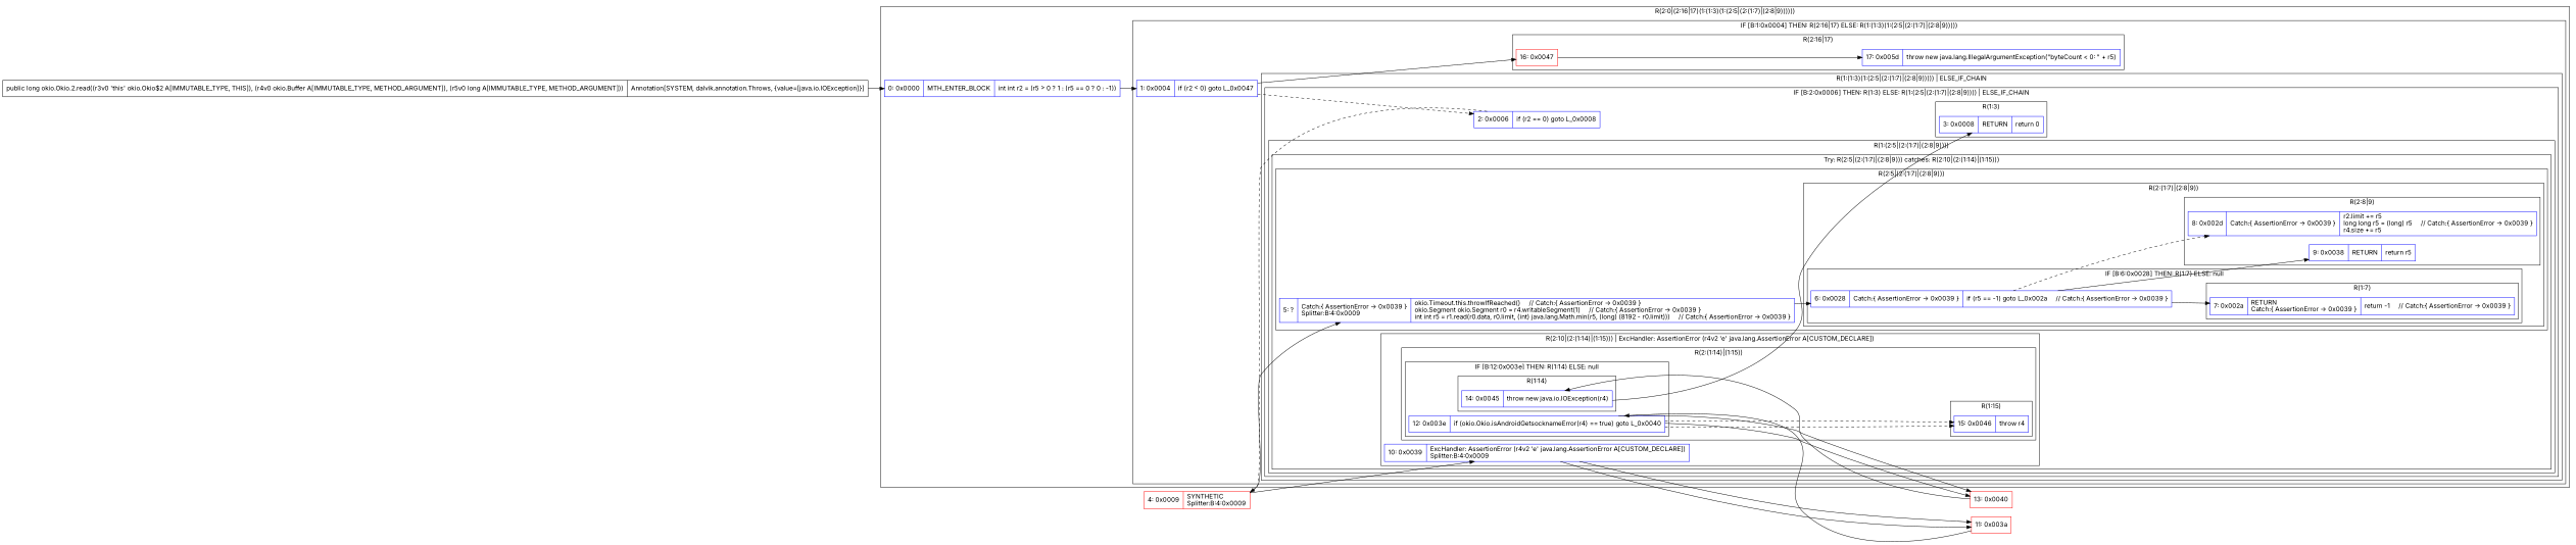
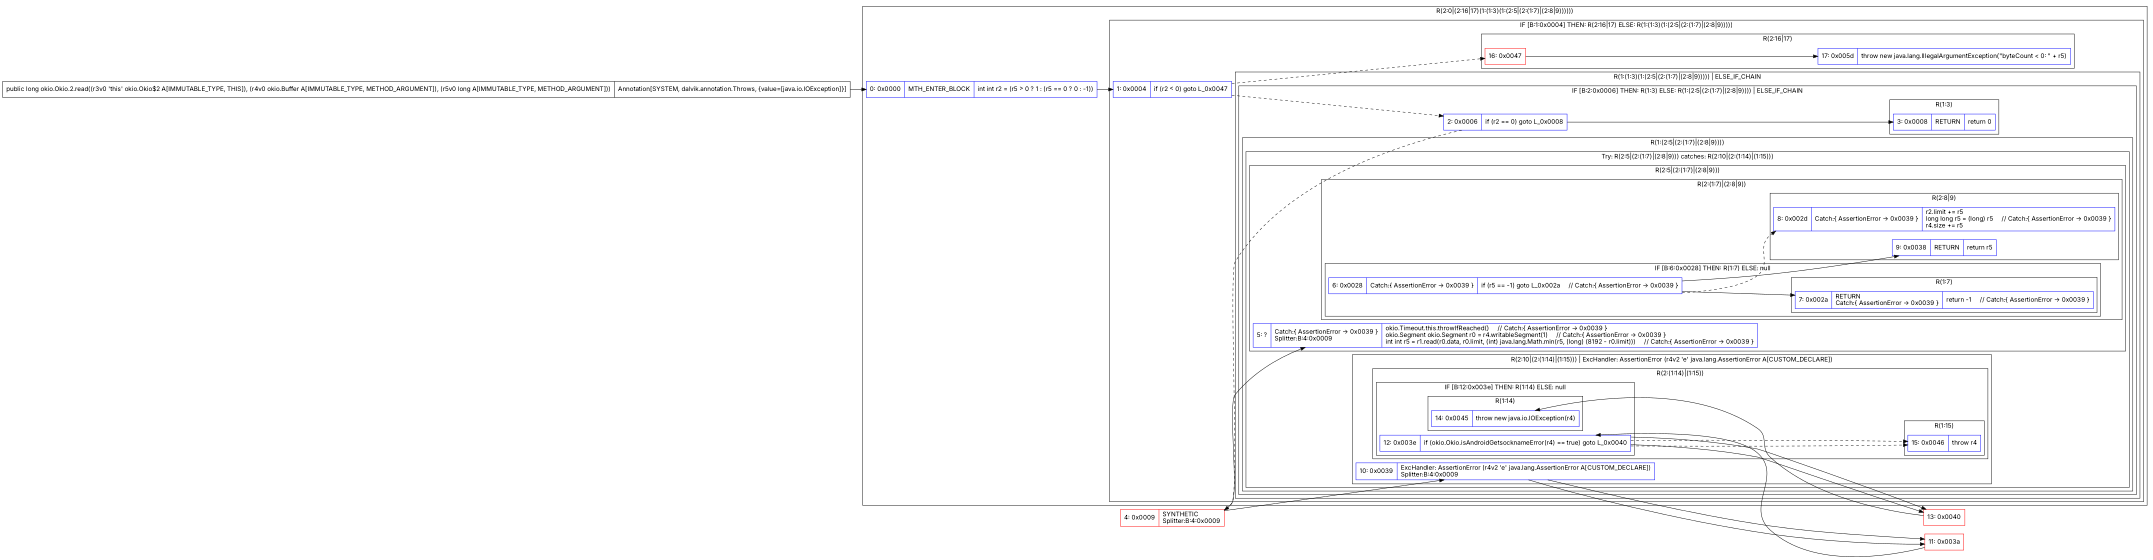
  digraph {
    fontname=Inter
    rankdir=LR
    node [color=blue fontname=Inter shape=record]
    edge [fontname=Inter]
    n1 [color=red label="{16\:\ 0x0047}"]
    n2 [label="{17\:\ 0x005d|throw new java.lang.IllegalArgumentException(\"byteCount \< 0: \" + r5)\l}"]
    n3 [label="{3\:\ 0x0008|RETURN\l|return 0\l}"]
    n4 [label="{7\:\ 0x002a|RETURN\lCatch:\{ AssertionError \-\> 0x0039 \}\l|return \-1     \/\/ Catch:\{ AssertionError \-\> 0x0039 \}\l}"]
    n5 [label="{6\:\ 0x0028|Catch:\{ AssertionError \-\> 0x0039 \}\l|if (r5 == \-1) goto L_0x002a     \/\/ Catch:\{ AssertionError \-\> 0x0039 \}\l}"]
    n6 [label="{8\:\ 0x002d|Catch:\{ AssertionError \-\> 0x0039 \}\l|r2.limit += r5\llong long r5 = (long) r5     \/\/ Catch:\{ AssertionError \-\> 0x0039 \}\lr4.size += r5\l}"]
    n7 [label="{9\:\ 0x0038|RETURN\l|return r5\l}"]
    n8 [label="{5\:\ ?|Catch:\{ AssertionError \-\> 0x0039 \}\lSplitter:B:4:0x0009\l|okio.Timeout.this.throwIfReached()     \/\/ Catch:\{ AssertionError \-\> 0x0039 \}\lokio.Segment okio.Segment r0 = r4.writableSegment(1)     \/\/ Catch:\{ AssertionError \-\> 0x0039 \}\lint int r5 = r1.read(r0.data, r0.limit, (int) java.lang.Math.min(r5, (long) (8192 \- r0.limit)))     \/\/ Catch:\{ AssertionError \-\> 0x0039 \}\l}"]
    n9 [label="{14\:\ 0x0045|throw new java.io.IOException(r4)\l}"]
    n10 [label="{12\:\ 0x003e|if (okio.Okio.isAndroidGetsocknameError(r4) == true) goto L_0x0040\l}"]
    n11 [label="{15\:\ 0x0046|throw r4\l}"]
    n12 [label="{10\:\ 0x0039|ExcHandler: AssertionError (r4v2 'e' java.lang.AssertionError A[CUSTOM_DECLARE])\lSplitter:B:4:0x0009\l}"]
    n13 [label="{2\:\ 0x0006|if (r2 == 0) goto L_0x0008\l}"]
    n14 [label="{1\:\ 0x0004|if (r2 \< 0) goto L_0x0047\l}"]
    n15 [label="{0\:\ 0x0000|MTH_ENTER_BLOCK\l|int int r2 = (r5 \> 0 ? 1 : (r5 == 0 ? 0 : \-1))\l}"]
    n16 [color=red label="{13\:\ 0x0040}"]
    n17 [color=red label="{11\:\ 0x003a}"]
    n18 [color=red label="{4\:\ 0x0009|SYNTHETIC\lSplitter:B:4:0x0009\l}"]
    n19 [label="{public long okio.Okio.2.read((r3v0 'this' okio.Okio$2 A[IMMUTABLE_TYPE, THIS]), (r4v0 okio.Buffer A[IMMUTABLE_TYPE, METHOD_ARGUMENT]), (r5v0 long A[IMMUTABLE_TYPE, METHOD_ARGUMENT]))  | Annotation[SYSTEM, dalvik.annotation.Throws, \{value=[java.io.IOException]\}]\l}" color=""]
    subgraph cluster_1 {
      label="R(2:0|(2:16|17)(1:(1:3)(1:(2:5|(2:(1:7)|(2:8|9))))))"
      n15
      subgraph cluster_2 {
        label="IF [B:1:0x0004] THEN: R(2:16|17) ELSE: R(1:(1:3)(1:(2:5|(2:(1:7)|(2:8|9)))))"
        n14
        subgraph cluster_3 {
          label="R(2:16|17)"
          n1
          n2
        }
        subgraph cluster_4 {
          label="R(1:(1:3)(1:(2:5|(2:(1:7)|(2:8|9))))) | ELSE_IF_CHAIN\l"
          subgraph cluster_5 {
            label="IF [B:2:0x0006] THEN: R(1:3) ELSE: R(1:(2:5|(2:(1:7)|(2:8|9)))) | ELSE_IF_CHAIN\l"
            n13
            subgraph cluster_6 {
              label="R(1:3)"
              n3
            }
            subgraph cluster_7 {
              label="R(1:(2:5|(2:(1:7)|(2:8|9))))"
              subgraph cluster_8 {
                label="Try: R(2:5|(2:(1:7)|(2:8|9))) catches: R(2:10|(2:(1:14)|(1:15)))"
                subgraph cluster_9 {
                  label="R(2:5|(2:(1:7)|(2:8|9)))"
                  n8
                  subgraph cluster_10 {
                    label="R(2:(1:7)|(2:8|9))"
                    subgraph cluster_11 {
                      label="IF [B:6:0x0028] THEN: R(1:7) ELSE: null"
                      n5
                      subgraph cluster_12 {
                        label="R(1:7)"
                        n4
                      }
                    }
                    subgraph cluster_13 {
                      label="R(2:8|9)"
                      n6
                      n7
                    }
                  }
                }
                subgraph cluster_14 {
                  label="R(2:10|(2:(1:14)|(1:15))) | ExcHandler: AssertionError (r4v2 'e' java.lang.AssertionError A[CUSTOM_DECLARE])\l"
                  n12
                  subgraph cluster_15 {
                    label="R(2:(1:14)|(1:15))"
                    subgraph cluster_16 {
                      label="IF [B:12:0x003e] THEN: R(1:14) ELSE: null"
                      n10
                      subgraph cluster_17 {
                        label="R(1:14)"
                        n9
                      }
                    }
                    subgraph cluster_18 {
                      label="R(1:15)"
                      n11
                    }
                  }
                }
              }
            }
          }
        }
      }
    }
    subgraph cluster_19 {
      label="R(2:10|(2:(1:14)|(1:15))) | ExcHandler: AssertionError (r4v2 'e' java.lang.AssertionError A[CUSTOM_DECLARE])\l"
      subgraph cluster_20 {
        label="R(2:(1:14)|(1:15))"
        subgraph cluster_21 {
          label="IF [B:12:0x003e] THEN: R(1:14) ELSE: null"
          subgraph cluster_22 {
            label="R(1:14)"
          }
        }
        subgraph cluster_23 {
          label="R(1:15)"
        }
      }
    }
    n1 -> n2
    n5 -> n4
    n5 -> n6 [style=dashed]
    n5 -> n7
-   n8 -> n5
    n10 -> n11 [style=dashed]
    n10 -> n11 [style=dashed]
    n10 -> n16
    n10 -> n16
    n12 -> n17
    n12 -> n17
-   n9 -> n3
+   n13 -> n3
    n13 -> n18 [style=dashed]
-   n14 -> n1
+   n14 -> n1 [style=dashed]
    n14 -> n13 [style=dashed]
    n15 -> n14
    n16 -> n9
    n17 -> n10
    n18 -> n8
    n18 -> n12
    n19 -> n15
  }
